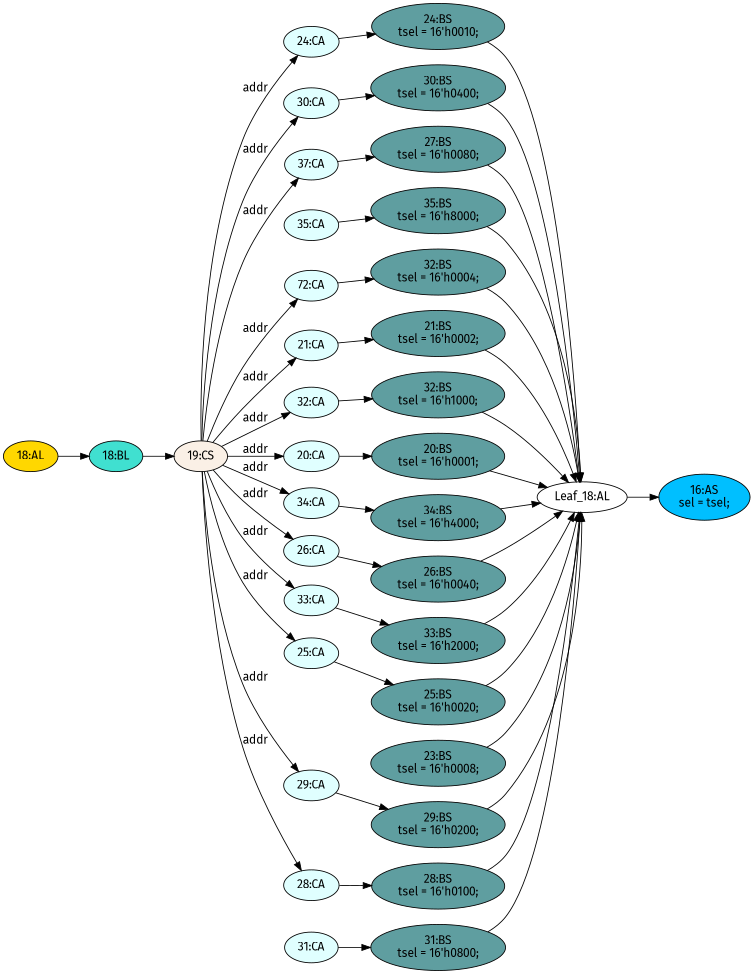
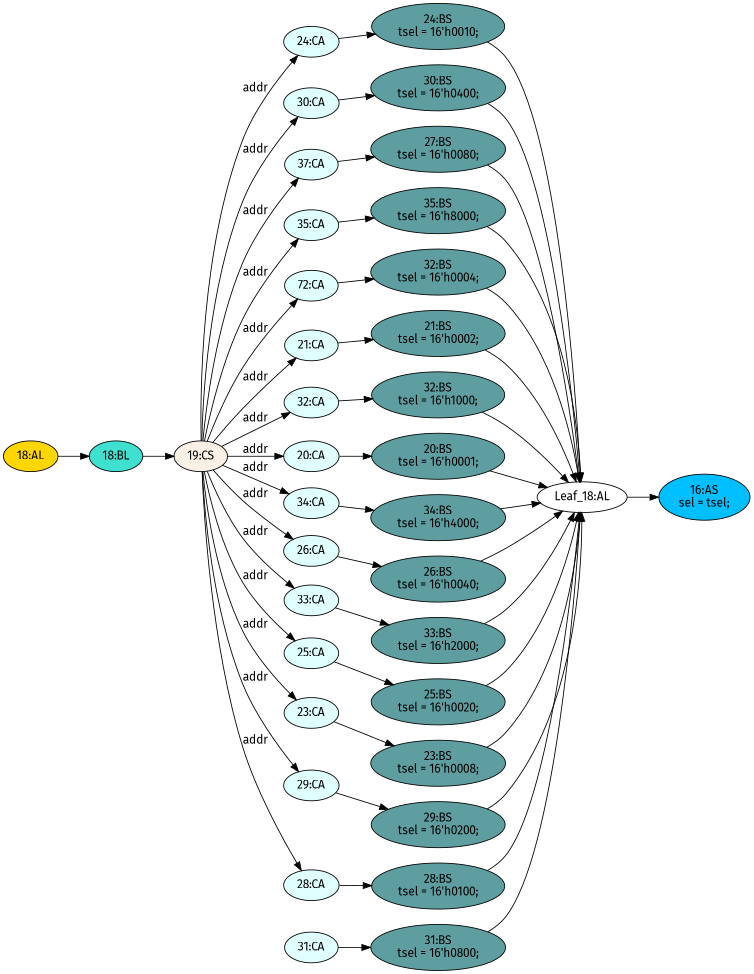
  strict digraph {
    fontname="Fira Sans"
    rankdir=LR
    node [fillcolor=lightcyan fontname="Fira Sans" statements="[]" style=filled typ=Case]
    edge [cond="[]" fontname="Fira Sans" lineno=None]
    n1 [ast="<pyverilog.vparser.ast.Case object at 0x7f03b0c237d0>" label="24:CA"]
    n2 [ast="<pyverilog.vparser.ast.BlockingSubstitution object at 0x7f03b2cd5ed0>" fillcolor=cadetblue label="24:BS\ntsel = 16'h0010;" statements="[<pyverilog.vparser.ast.BlockingSubstitution object at 0x7f03b2cd5ed0>]" typ=BlockingSubstitution]
    n3 [def_var="['tsel']" label="Leaf_18:AL" fillcolor="" statements="" style="" typ=""]
    n4 [ast="<pyverilog.vparser.ast.Assign object at 0x7f03b0881210>" def_var="['sel']" fillcolor=deepskyblue label="16:AS\nsel = tsel;" typ=Assign use_var="['tsel']"]
    n5 [ast="<pyverilog.vparser.ast.Case object at 0x7f03b049a750>" label="30:CA"]
    n6 [ast="<pyverilog.vparser.ast.BlockingSubstitution object at 0x7f03b049a850>" fillcolor=cadetblue label="30:BS\ntsel = 16'h0400;" statements="[<pyverilog.vparser.ast.BlockingSubstitution object at 0x7f03b049a850>]" typ=BlockingSubstitution]
    n7 [ast="<pyverilog.vparser.ast.BlockingSubstitution object at 0x7f03b0490090>" fillcolor=cadetblue label="34:BS\ntsel = 16'h4000;" statements="[<pyverilog.vparser.ast.BlockingSubstitution object at 0x7f03b0490090>]" typ=BlockingSubstitution]
    n8 [ast="<pyverilog.vparser.ast.BlockingSubstitution object at 0x7f03b049ac50>" fillcolor=cadetblue label="32:BS\ntsel = 16'h1000;" statements="[<pyverilog.vparser.ast.BlockingSubstitution object at 0x7f03b049ac50>]" typ=BlockingSubstitution]
    n9 [ast="<pyverilog.vparser.ast.Block object at 0x7f03b0881dd0>" fillcolor=turquoise label="18:BL" typ=Block]
    n10 [ast="<pyverilog.vparser.ast.CaseStatement object at 0x7f03b0490050>" fillcolor=linen label="19:CS" typ=CaseStatement]
    n11 [ast="<pyverilog.vparser.ast.Case object at 0x7f03b049a150>" label="37:CA"]
    n12 [ast="<pyverilog.vparser.ast.Case object at 0x7f03b0490190>" label="35:CA"]
    n13 [ast="<pyverilog.vparser.ast.Case object at 0x7f03b08990d0>" label="72:CA"]
    n14 [ast="<pyverilog.vparser.ast.Case object at 0x7f03b0887ed0>" label="21:CA"]
    n15 [ast="<pyverilog.vparser.ast.Case object at 0x7f03b049ab50>" label="32:CA"]
    n16 [ast="<pyverilog.vparser.ast.Case object at 0x7f03b088be10>" label="20:CA"]
    n17 [ast="<pyverilog.vparser.ast.Case object at 0x7f03b049af50>" label="34:CA"]
    n18 [ast="<pyverilog.vparser.ast.Case object at 0x7f03b2cc3690>" label="26:CA"]
    n19 [ast="<pyverilog.vparser.ast.Case object at 0x7f03b049ad50>" label="33:CA"]
    n20 [ast="<pyverilog.vparser.ast.Case object at 0x7f03b0b62e10>" label="25:CA"]
+   n21 [ast="<pyverilog.vparser.ast.Case object at 0x7f03b087db10>" label="23:CA"]
    n22 [ast="<pyverilog.vparser.ast.Case object at 0x7f03b049a550>" label="29:CA"]
    n23 [ast="<pyverilog.vparser.ast.Case object at 0x7f03b049a350>" label="28:CA"]
    n24 [ast="<pyverilog.vparser.ast.BlockingSubstitution object at 0x7f03b049a250>" fillcolor=cadetblue label="27:BS\ntsel = 16'h0080;" statements="[<pyverilog.vparser.ast.BlockingSubstitution object at 0x7f03b049a250>]" typ=BlockingSubstitution]
    n25 [ast="<pyverilog.vparser.ast.BlockingSubstitution object at 0x7f03b0490290>" fillcolor=cadetblue label="35:BS\ntsel = 16'h8000;" statements="[<pyverilog.vparser.ast.BlockingSubstitution object at 0x7f03b0490290>]" typ=BlockingSubstitution]
    n26 [ast="<pyverilog.vparser.ast.BlockingSubstitution object at 0x7f03b087d250>" fillcolor=cadetblue label="32:BS\ntsel = 16'h0004;" statements="[<pyverilog.vparser.ast.BlockingSubstitution object at 0x7f03b087d250>]" typ=BlockingSubstitution]
    n27 [ast="<pyverilog.vparser.ast.Case object at 0x7f03b049a950>" label="31:CA"]
    n28 [ast="<pyverilog.vparser.ast.BlockingSubstitution object at 0x7f03b049aa50>" fillcolor=cadetblue label="31:BS\ntsel = 16'h0800;" statements="[<pyverilog.vparser.ast.BlockingSubstitution object at 0x7f03b049aa50>]" typ=BlockingSubstitution]
    n29 [ast="<pyverilog.vparser.ast.BlockingSubstitution object at 0x7f03b0887cd0>" fillcolor=cadetblue label="21:BS\ntsel = 16'h0002;" statements="[<pyverilog.vparser.ast.BlockingSubstitution object at 0x7f03b0887cd0>]" typ=BlockingSubstitution]
    n30 [ast="<pyverilog.vparser.ast.BlockingSubstitution object at 0x7f03b082f9d0>" fillcolor=cadetblue label="20:BS\ntsel = 16'h0001;" statements="[<pyverilog.vparser.ast.BlockingSubstitution object at 0x7f03b082f9d0>]" typ=BlockingSubstitution]
    n31 [ast="<pyverilog.vparser.ast.BlockingSubstitution object at 0x7f03b049a050>" fillcolor=cadetblue label="26:BS\ntsel = 16'h0040;" statements="[<pyverilog.vparser.ast.BlockingSubstitution object at 0x7f03b049a050>]" typ=BlockingSubstitution]
    n32 [ast="<pyverilog.vparser.ast.BlockingSubstitution object at 0x7f03b049ae50>" fillcolor=cadetblue label="33:BS\ntsel = 16'h2000;" statements="[<pyverilog.vparser.ast.BlockingSubstitution object at 0x7f03b049ae50>]" typ=BlockingSubstitution]
    n33 [ast="<pyverilog.vparser.ast.BlockingSubstitution object at 0x7f03b0b62ad0>" fillcolor=cadetblue label="25:BS\ntsel = 16'h0020;" statements="[<pyverilog.vparser.ast.BlockingSubstitution object at 0x7f03b0b62ad0>]" typ=BlockingSubstitution]
    n34 [ast="<pyverilog.vparser.ast.BlockingSubstitution object at 0x7f03b087d990>" fillcolor=cadetblue label="23:BS\ntsel = 16'h0008;" statements="[<pyverilog.vparser.ast.BlockingSubstitution object at 0x7f03b087d990>]" typ=BlockingSubstitution]
    n35 [ast="<pyverilog.vparser.ast.BlockingSubstitution object at 0x7f03b049a650>" fillcolor=cadetblue label="29:BS\ntsel = 16'h0200;" statements="[<pyverilog.vparser.ast.BlockingSubstitution object at 0x7f03b049a650>]" typ=BlockingSubstitution]
    n36 [ast="<pyverilog.vparser.ast.BlockingSubstitution object at 0x7f03b049a450>" fillcolor=cadetblue label="28:BS\ntsel = 16'h0100;" statements="[<pyverilog.vparser.ast.BlockingSubstitution object at 0x7f03b049a450>]" typ=BlockingSubstitution]
    n37 [ast="<pyverilog.vparser.ast.Always object at 0x7f03b0881bd0>" clk_sens=False fillcolor=gold label="18:AL" sens="['addr']" typ=Always use_var="['addr']"]
    n1 -> n2
    n2 -> n3
    n3 -> n4 [cond="" lineno=""]
    n5 -> n6
    n6 -> n3
    n7 -> n3
    n8 -> n3
    n9 -> n10
    n10 -> n1 [cond="['addr']" label=addr lineno=19]
    n10 -> n5 [cond="['addr']" label=addr lineno=19]
    n10 -> n11 [cond="['addr']" label=addr lineno=19]
+   n10 -> n12 [cond="['addr']" label=addr lineno=19]
    n10 -> n13 [cond="['addr']" label=addr lineno=19]
    n10 -> n14 [cond="['addr']" label=addr lineno=19]
    n10 -> n15 [cond="['addr']" label=addr lineno=19]
    n10 -> n16 [cond="['addr']" label=addr lineno=19]
    n10 -> n17 [cond="['addr']" label=addr lineno=19]
    n10 -> n18 [cond="['addr']" label=addr lineno=19]
    n10 -> n19 [cond="['addr']" label=addr lineno=19]
    n10 -> n20 [cond="['addr']" label=addr lineno=19]
+   n10 -> n21 [cond="['addr']" label=addr lineno=19]
    n10 -> n22 [cond="['addr']" label=addr lineno=19]
    n10 -> n23 [cond="['addr']" label=addr lineno=19]
    n11 -> n24
    n12 -> n25
    n13 -> n26
    n14 -> n29
    n15 -> n8
    n16 -> n30
    n17 -> n7
    n18 -> n31
    n19 -> n32
    n20 -> n33
+   n21 -> n34
    n22 -> n35
    n23 -> n36
    n24 -> n3
    n25 -> n3
    n26 -> n3
    n27 -> n28
    n28 -> n3
    n29 -> n3
    n30 -> n3
    n31 -> n3
    n32 -> n3
    n33 -> n3
    n34 -> n3
    n35 -> n3
    n36 -> n3
    n37 -> n9
  }
